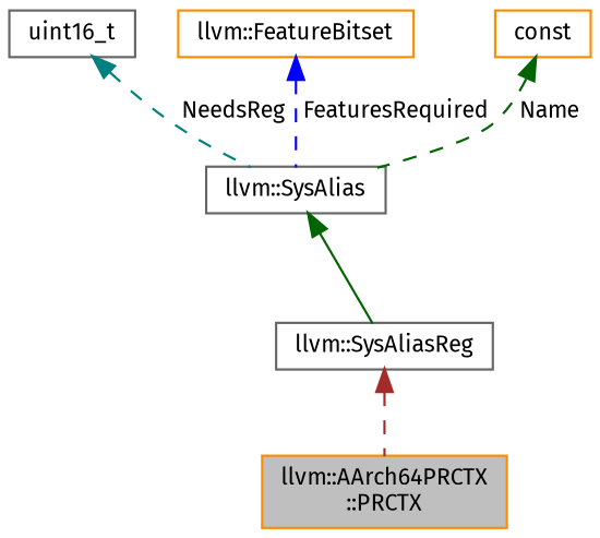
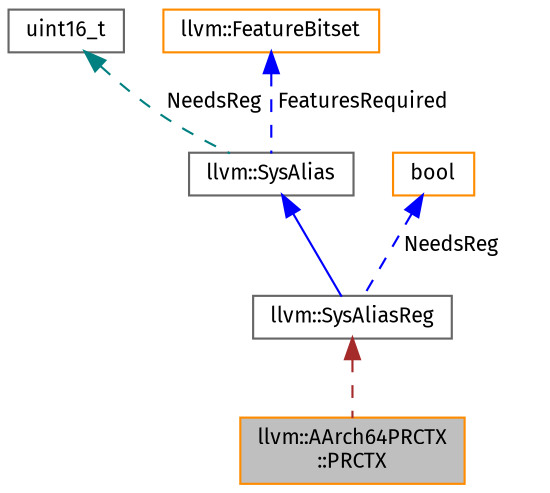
  digraph {
    fontname="Fira Sans"
    node [color=darkorange fontname="Fira Sans" fontsize=10 shape=record]
    edge [color=darkgreen dir=back fontname="Fira Sans" fontsize=10 labelfontname=Helvetica labelfontsize=10 style=dashed]
    n1 [fillcolor=grey75 fontcolor=black height=0.2 label="llvm::AArch64PRCTX\l::PRCTX" style=filled width=0.4]
    n2 [color=gray40 height=0.2 label="llvm::SysAliasReg" width=0.4]
    n3 [color=gray40 height=0.2 label="llvm::SysAlias" width=0.4]
    n4 [color=gray40 height=0.2 label=uint16_t width=0.4]
    n5 [height=0.2 label="llvm::FeatureBitset" width=0.4]
-   n6 [height=0.2 label=const width=0.4]
+   n7 [height=0.2 label=bool width=0.4]
    n2 -> n1 [color=brown]
-   n3 -> n2 [style=solid]
+   n3 -> n2 [color=blue style=solid]
    n4 -> n3 [color=teal label=" NeedsReg"]
    n5 -> n3 [color=blue label=" FeaturesRequired"]
-   n6 -> n3 [label=" Name"]
+   n7 -> n2 [color=blue label=" NeedsReg"]
  }
